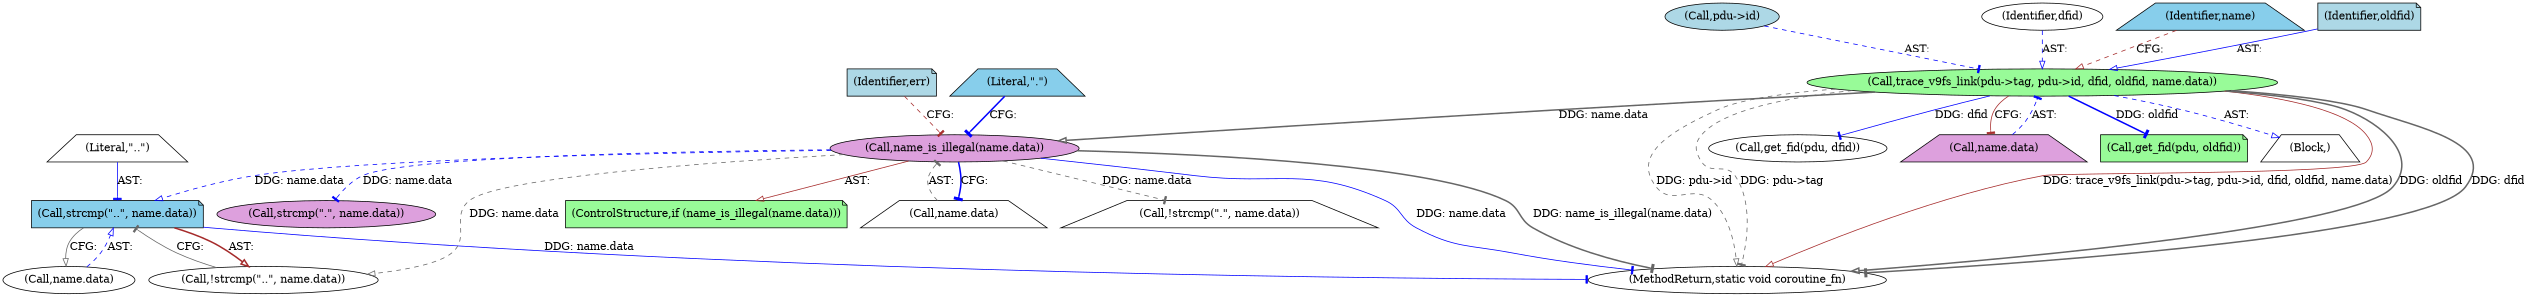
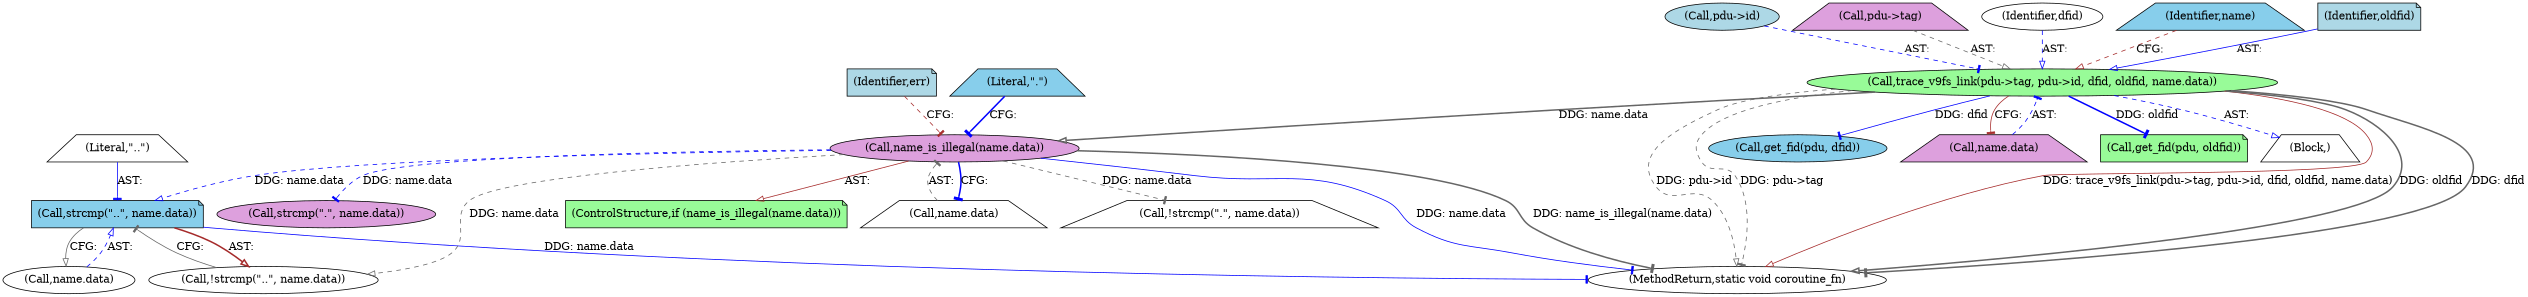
  digraph {
    node [fillcolor=white shape=ellipse style=filled]
    edge [arrowhead=tee color=blue style=dashed]
    n1 [fillcolor=skyblue label="(Call,strcmp(\"..\", name.data))" shape=note]
    n2 [label="(Call,!strcmp(\"..\", name.data))"]
    n3 [label="(MethodReturn,static void coroutine_fn)"]
    n4 [label="(Call,name.data)"]
    n5 [fillcolor=plum label="(Call,name_is_illegal(name.data))"]
    n6 [label="(Call,name.data)" shape=trapezium]
    n7 [label="(Call,!strcmp(\".\", name.data))" shape=trapezium]
    n8 [fillcolor=plum label="(Call,strcmp(\".\", name.data))"]
    n9 [fillcolor=palegreen label="(ControlStructure,if (name_is_illegal(name.data)))" shape=note]
    n10 [fillcolor=palegreen label="(Call,trace_v9fs_link(pdu->tag, pdu->id, dfid, oldfid, name.data))"]
-   n11 [label="(Call,get_fid(pdu, dfid))"]
+   n11 [fillcolor=skyblue label="(Call,get_fid(pdu, dfid))"]
    n12 [fillcolor=plum label="(Call,name.data)" shape=trapezium]
    n13 [fillcolor=palegreen label="(Call,get_fid(pdu, oldfid))" shape=note]
    n14 [label="(Block,)" shape=trapezium]
    n15 [fillcolor=lightblue label="(Call,pdu->id)"]
+   n16 [fillcolor=plum label="(Call,pdu->tag)" shape=trapezium]
    n17 [fillcolor=skyblue label="(Literal,\".\")" shape=trapezium]
    n18 [label="(Identifier,dfid)"]
    n19 [label="(Literal,\"..\")" shape=trapezium]
    n20 [fillcolor=skyblue label="(Identifier,name)" shape=trapezium]
    n21 [fillcolor=lightblue label="(Identifier,oldfid)" shape=note]
    n22 [fillcolor=lightblue label="(Identifier,err)" shape=note]
    n1 -> n2 [arrowhead=onormal color=brown label="AST: " style=bold]
    n1 -> n3 [label="DDG: name.data" style=solid]
    n1 -> n4 [arrowhead=onormal color=gray40 label="CFG: " style=solid]
    n2 -> n1 [color=gray40 label="CFG: " style=solid]
    n4 -> n1 [arrowhead=onormal label="AST: "]
    n5 -> n1 [arrowhead=onormal label="DDG: name.data"]
    n5 -> n2 [arrowhead=onormal color=gray40 label="DDG: name.data"]
    n5 -> n3 [label="DDG: name.data" style=solid]
    n5 -> n3 [color=gray40 label="DDG: name_is_illegal(name.data)" style=bold]
    n5 -> n6 [label="CFG: " style=bold]
    n5 -> n7 [color=gray40 label="DDG: name.data"]
    n5 -> n8 [label="DDG: name.data"]
    n5 -> n9 [arrowhead=onormal color=brown label="AST: " style=solid]
    n6 -> n5 [color=gray40 label="AST: "]
    n10 -> n3 [color=gray40 label="DDG: pdu->tag"]
    n10 -> n3 [arrowhead=onormal color=brown label="DDG: trace_v9fs_link(pdu->tag, pdu->id, dfid, oldfid, name.data)" style=solid]
    n10 -> n3 [arrowhead=onormal color=gray40 label="DDG: oldfid" style=bold]
    n10 -> n3 [color=gray40 label="DDG: dfid" style=bold]
    n10 -> n3 [arrowhead=onormal color=gray40 label="DDG: pdu->id"]
    n10 -> n5 [arrowhead=onormal color=gray40 label="DDG: name.data" style=bold]
    n10 -> n11 [label="DDG: dfid" style=solid]
    n10 -> n12 [color=brown label="CFG: " style=solid]
    n10 -> n13 [label="DDG: oldfid" style=bold]
    n10 -> n14 [arrowhead=onormal label="AST: "]
    n12 -> n10 [label="AST: "]
    n15 -> n10 [label="AST: "]
+   n16 -> n10 [arrowhead=onormal color=gray40 label="AST: "]
    n17 -> n5 [label="CFG: " style=bold]
    n18 -> n10 [arrowhead=onormal label="AST: "]
    n19 -> n1 [label="AST: " style=solid]
    n20 -> n10 [arrowhead=onormal color=brown label="CFG: "]
    n21 -> n10 [arrowhead=onormal label="AST: " style=solid]
    n22 -> n5 [color=brown label="CFG: "]
  }
